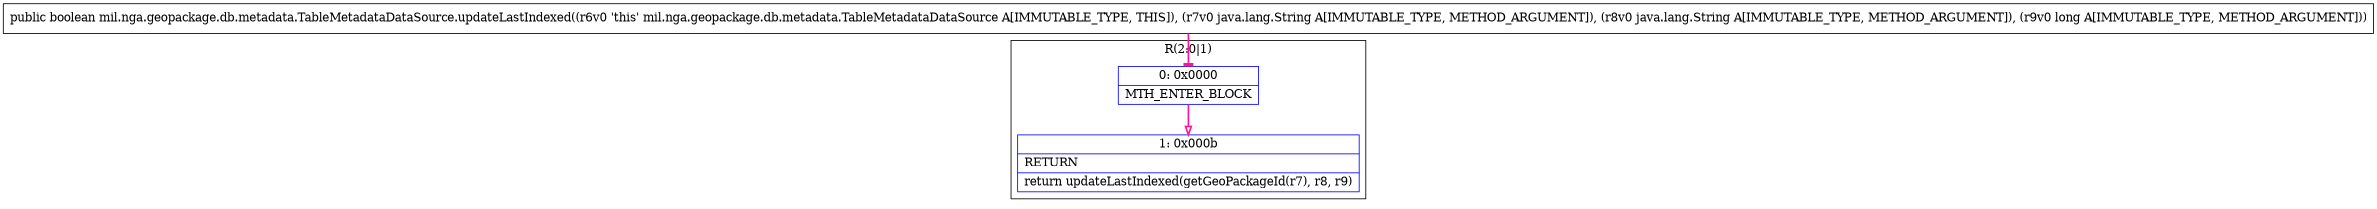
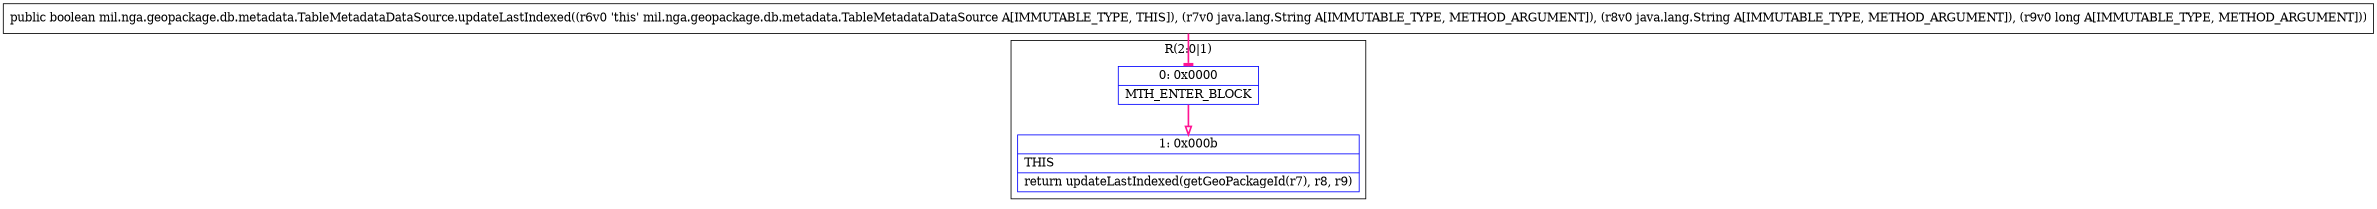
  digraph {
    node [color=blue shape=record]
    edge [color=deeppink style=bold]
    n1 [label="{0\:\ 0x0000|MTH_ENTER_BLOCK\l}"]
-   n2 [label="{1\:\ 0x000b|RETURN\l|return updateLastIndexed(getGeoPackageId(r7), r8, r9)\l}"]
+   n2 [label="{1\:\ 0x000b|THIS\l|return updateLastIndexed(getGeoPackageId(r7), r8, r9)\l}"]
    n3 [label="{public boolean mil.nga.geopackage.db.metadata.TableMetadataDataSource.updateLastIndexed((r6v0 'this' mil.nga.geopackage.db.metadata.TableMetadataDataSource A[IMMUTABLE_TYPE, THIS]), (r7v0 java.lang.String A[IMMUTABLE_TYPE, METHOD_ARGUMENT]), (r8v0 java.lang.String A[IMMUTABLE_TYPE, METHOD_ARGUMENT]), (r9v0 long A[IMMUTABLE_TYPE, METHOD_ARGUMENT])) }" color=""]
    subgraph cluster_1 {
      label="R(2:0|1)"
      n1
      n2
    }
    n1 -> n2 [arrowhead=onormal]
    n3 -> n1 [arrowhead=tee]
  }
